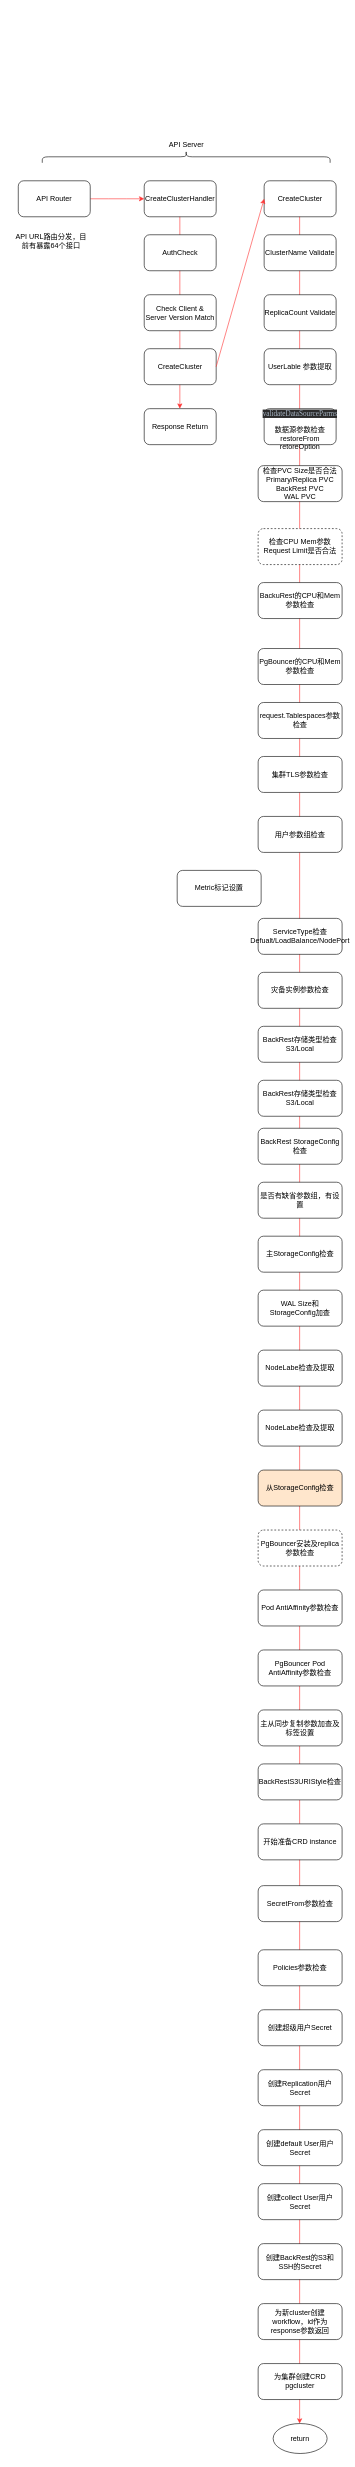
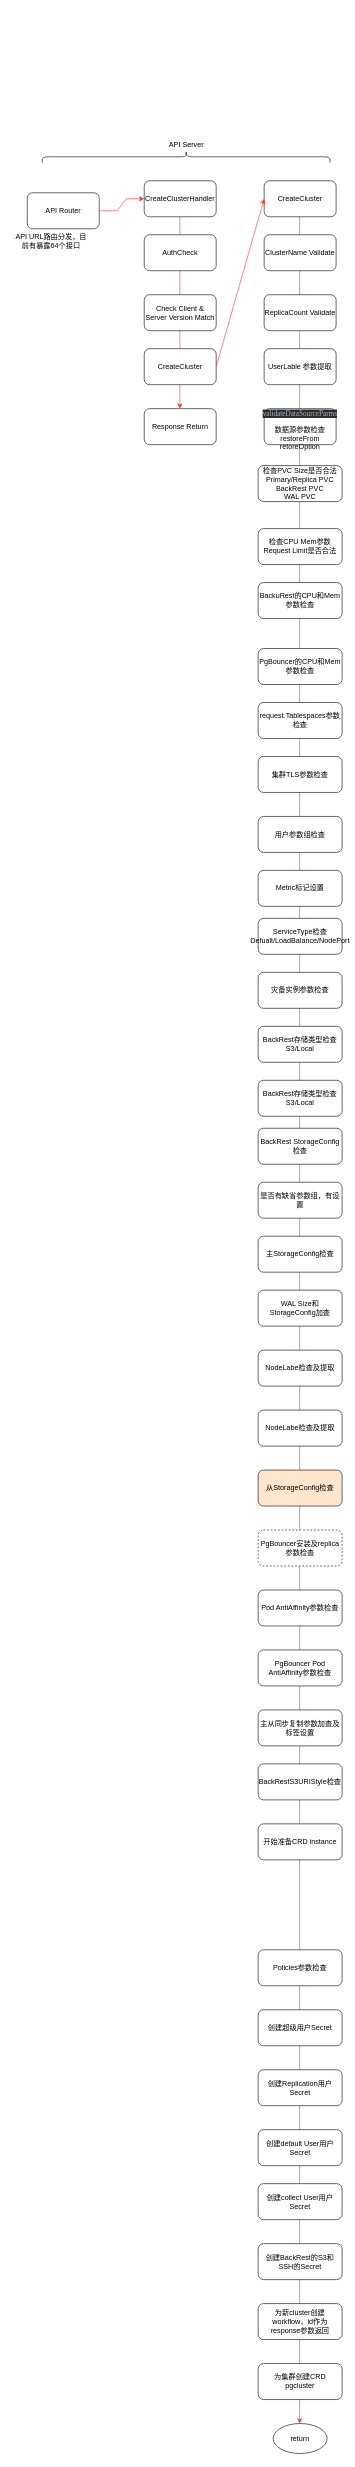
  <mxCell id="0" />
  <mxCell id="1" parent="0" />
  <mxCell id="2" value="" style="endArrow=classic;html=1;strokeColor=#FF3333;" edge="1" parent="1"><mxGeometry width="50" height="50" relative="1" as="geometry"><mxPoint x="299.41" y="320" as="sourcePoint" /><mxPoint x="299.41" y="680" as="targetPoint" /></mxGeometry></mxCell>
  <mxCell id="3" value="" style="endArrow=classic;html=1;strokeColor=#FF3333;" edge="1" parent="1"><mxGeometry width="50" height="50" relative="1" as="geometry"><mxPoint x="499.17" y="300" as="sourcePoint" /><mxPoint x="499.17" y="4040" as="targetPoint" /></mxGeometry></mxCell>
  <mxCell id="4" value="API URL路由分发，目前有暴露64个接口" style="text;html=1;strokeColor=none;fillColor=none;align=center;verticalAlign=middle;whiteSpace=wrap;rounded=0;" vertex="1" parent="1"><mxGeometry x="20" y="390" width="130" height="20" as="geometry" /></mxCell>
  <mxCell id="5" value="CreateClusterHandler" style="rounded=1;whiteSpace=wrap;html=1;" vertex="1" parent="1"><mxGeometry x="240" y="300" width="120" height="60" as="geometry" /></mxCell>
  <mxCell id="6" value="AuthCheck" style="rounded=1;whiteSpace=wrap;html=1;" vertex="1" parent="1"><mxGeometry x="240" y="390" width="120" height="60" as="geometry" /></mxCell>
  <mxCell id="7" value="Check Client &amp;amp; Server Version Match" style="rounded=1;whiteSpace=wrap;html=1;" vertex="1" parent="1"><mxGeometry x="240" y="490" width="120" height="60" as="geometry" /></mxCell>
  <mxCell id="8" value="CreateCluster" style="rounded=1;whiteSpace=wrap;html=1;" vertex="1" parent="1"><mxGeometry x="240" y="580" width="120" height="60" as="geometry" /></mxCell>
  <mxCell id="9" value="Response Return" style="rounded=1;whiteSpace=wrap;html=1;" vertex="1" parent="1"><mxGeometry x="240" y="680" width="120" height="60" as="geometry" /></mxCell>
  <mxCell id="10" value="CreateCluster" style="rounded=1;whiteSpace=wrap;html=1;" vertex="1" parent="1"><mxGeometry x="440" y="300" width="120" height="60" as="geometry" /></mxCell>
  <mxCell id="11" value="ClusterName Validate" style="rounded=1;whiteSpace=wrap;html=1;" vertex="1" parent="1"><mxGeometry x="440" y="390" width="120" height="60" as="geometry" /></mxCell>
  <mxCell id="12" value="ReplicaCount Validate" style="rounded=1;whiteSpace=wrap;html=1;" vertex="1" parent="1"><mxGeometry x="440" y="490" width="120" height="60" as="geometry" /></mxCell>
  <mxCell id="13" value="UserLable 参数提取" style="rounded=1;whiteSpace=wrap;html=1;" vertex="1" parent="1"><mxGeometry x="440" y="580" width="120" height="60" as="geometry" /></mxCell>
  <mxCell id="14" value="&lt;pre style=&quot;background-color: #2b2b2b ; color: #a9b7c6 ; font-family: &amp;#34;menlo&amp;#34; ; font-size: 9.0pt&quot;&gt;validateDataSourceParms&lt;/pre&gt;数据源参数检查&lt;br&gt;restoreFrom&lt;br&gt;retoreOption" style="rounded=1;whiteSpace=wrap;html=1;" vertex="1" parent="1"><mxGeometry x="440" y="680" width="120" height="60" as="geometry" /></mxCell>
  <mxCell id="15" value="检查PVC Size是否合法&lt;br&gt;Primary/Replica PVC&lt;br&gt;BackRest PVC&lt;br&gt;WAL PVC" style="rounded=1;whiteSpace=wrap;html=1;" vertex="1" parent="1"><mxGeometry x="430" y="775" width="140" height="60" as="geometry" /></mxCell>
- <mxCell id="16" value="检查CPU Mem参数Request Limit是否合法" style="rounded=1;whiteSpace=wrap;html=1;dashed=1;" vertex="1" parent="1"><mxGeometry x="430" y="880" width="140" height="60" as="geometry" /></mxCell>
+ <mxCell id="16" value="检查CPU Mem参数Request Limit是否合法" style="rounded=1;whiteSpace=wrap;html=1;" vertex="1" parent="1"><mxGeometry x="430" y="880" width="140" height="60" as="geometry" /></mxCell>
  <mxCell id="17" value="BackuRest的CPU和Mem参数检查" style="rounded=1;whiteSpace=wrap;html=1;" vertex="1" parent="1"><mxGeometry x="430" y="970" width="140" height="60" as="geometry" /></mxCell>
  <mxCell id="18" value="PgBouncer的CPU和Mem参数检查" style="rounded=1;whiteSpace=wrap;html=1;" vertex="1" parent="1"><mxGeometry x="430" y="1080" width="140" height="60" as="geometry" /></mxCell>
  <mxCell id="19" value="request.Tablespaces参数检查" style="rounded=1;whiteSpace=wrap;html=1;" vertex="1" parent="1"><mxGeometry x="430" y="1170" width="140" height="60" as="geometry" /></mxCell>
  <mxCell id="20" value="集群TLS参数检查" style="rounded=1;whiteSpace=wrap;html=1;" vertex="1" parent="1"><mxGeometry x="430" y="1260" width="140" height="60" as="geometry" /></mxCell>
  <mxCell id="21" value="用户参数组检查" style="rounded=1;whiteSpace=wrap;html=1;" vertex="1" parent="1"><mxGeometry x="430" y="1360" width="140" height="60" as="geometry" /></mxCell>
- <mxCell id="22" value="Metric标记设置" style="rounded=1;whiteSpace=wrap;html=1;" vertex="1" parent="1"><mxGeometry x="295" y="1450" width="140" height="60" as="geometry" /></mxCell>
+ <mxCell id="22" value="Metric标记设置" style="rounded=1;whiteSpace=wrap;html=1;" vertex="1" parent="1"><mxGeometry x="430" y="1450" width="140" height="60" as="geometry" /></mxCell>
  <mxCell id="23" value="ServiceType检查&lt;br&gt;Defualt/LoadBalance/NodePort" style="rounded=1;whiteSpace=wrap;html=1;" vertex="1" parent="1"><mxGeometry x="430" y="1530" width="140" height="60" as="geometry" /></mxCell>
  <mxCell id="24" value="灾备实例参数检查" style="rounded=1;whiteSpace=wrap;html=1;" vertex="1" parent="1"><mxGeometry x="430" y="1620" width="140" height="60" as="geometry" /></mxCell>
  <mxCell id="25" value="BackRest存储类型检查&lt;br&gt;S3/Local" style="rounded=1;whiteSpace=wrap;html=1;" vertex="1" parent="1"><mxGeometry x="430" y="1710" width="140" height="60" as="geometry" /></mxCell>
  <mxCell id="26" value="BackRest存储类型检查&lt;br&gt;S3/Local" style="rounded=1;whiteSpace=wrap;html=1;" vertex="1" parent="1"><mxGeometry x="430" y="1800" width="140" height="60" as="geometry" /></mxCell>
  <mxCell id="27" value="BackRest StorageConfig&lt;br&gt;检查" style="rounded=1;whiteSpace=wrap;html=1;" vertex="1" parent="1"><mxGeometry x="430" y="1880" width="140" height="60" as="geometry" /></mxCell>
  <mxCell id="28" value="是否有缺省参数组，有设置" style="rounded=1;whiteSpace=wrap;html=1;" vertex="1" parent="1"><mxGeometry x="430" y="1970" width="140" height="60" as="geometry" /></mxCell>
  <mxCell id="29" value="主StorageConfig检查" style="rounded=1;whiteSpace=wrap;html=1;" vertex="1" parent="1"><mxGeometry x="430" y="2060" width="140" height="60" as="geometry" /></mxCell>
  <mxCell id="30" value="WAL Size和StorageConfig加查" style="rounded=1;whiteSpace=wrap;html=1;" vertex="1" parent="1"><mxGeometry x="430" y="2150" width="140" height="60" as="geometry" /></mxCell>
  <mxCell id="31" value="NodeLabe检查及提取" style="rounded=1;whiteSpace=wrap;html=1;" vertex="1" parent="1"><mxGeometry x="430" y="2250" width="140" height="60" as="geometry" /></mxCell>
  <mxCell id="32" value="NodeLabe检查及提取" style="rounded=1;whiteSpace=wrap;html=1;" vertex="1" parent="1"><mxGeometry x="430" y="2350" width="140" height="60" as="geometry" /></mxCell>
  <mxCell id="33" value="从StorageConfig检查" style="rounded=1;whiteSpace=wrap;html=1;fillColor=#ffe6cc;" vertex="1" parent="1"><mxGeometry x="430" y="2450" width="140" height="60" as="geometry" /></mxCell>
  <mxCell id="34" value="PgBouncer安装及replica&lt;br&gt;参数检查" style="rounded=1;whiteSpace=wrap;html=1;dashed=1;" vertex="1" parent="1"><mxGeometry x="430" y="2550" width="140" height="60" as="geometry" /></mxCell>
  <mxCell id="35" value="Pod AntiAffinity参数检查" style="rounded=1;whiteSpace=wrap;html=1;" vertex="1" parent="1"><mxGeometry x="430" y="2650" width="140" height="60" as="geometry" /></mxCell>
  <mxCell id="36" value="PgBouncer Pod AntiAffinity参数检查" style="rounded=1;whiteSpace=wrap;html=1;" vertex="1" parent="1"><mxGeometry x="430" y="2750" width="140" height="60" as="geometry" /></mxCell>
  <mxCell id="37" value="主从同步复制参数加查及&lt;br&gt;标签设置" style="rounded=1;whiteSpace=wrap;html=1;" vertex="1" parent="1"><mxGeometry x="430" y="2850" width="140" height="60" as="geometry" /></mxCell>
  <mxCell id="38" value="BackRestS3URIStyle检查" style="rounded=1;whiteSpace=wrap;html=1;" vertex="1" parent="1"><mxGeometry x="430" y="2940" width="140" height="60" as="geometry" /></mxCell>
  <mxCell id="39" value="开始准备CRD instance" style="rounded=1;whiteSpace=wrap;html=1;" vertex="1" parent="1"><mxGeometry x="430" y="3040" width="140" height="60" as="geometry" /></mxCell>
- <mxCell id="40" value="SecretFrom参数检查" style="rounded=1;whiteSpace=wrap;html=1;" vertex="1" parent="1"><mxGeometry x="430" y="3143" width="140" height="60" as="geometry" /></mxCell>
  <mxCell id="41" value="Policies参数检查" style="rounded=1;whiteSpace=wrap;html=1;" vertex="1" parent="1"><mxGeometry x="430" y="3250" width="140" height="60" as="geometry" /></mxCell>
  <mxCell id="42" value="创建超级用户Secret" style="rounded=1;whiteSpace=wrap;html=1;" vertex="1" parent="1"><mxGeometry x="430" y="3350" width="140" height="60" as="geometry" /></mxCell>
  <mxCell id="43" value="创建Replication用户Secret" style="rounded=1;whiteSpace=wrap;html=1;" vertex="1" parent="1"><mxGeometry x="430" y="3450" width="140" height="60" as="geometry" /></mxCell>
  <mxCell id="44" value="创建default User用户Secret" style="rounded=1;whiteSpace=wrap;html=1;" vertex="1" parent="1"><mxGeometry x="430" y="3550" width="140" height="60" as="geometry" /></mxCell>
  <mxCell id="45" value="创建collect User用户Secret" style="rounded=1;whiteSpace=wrap;html=1;" vertex="1" parent="1"><mxGeometry x="430" y="3640" width="140" height="60" as="geometry" /></mxCell>
  <mxCell id="46" value="创建BackRest的S3和SSH的Secret" style="rounded=1;whiteSpace=wrap;html=1;" vertex="1" parent="1"><mxGeometry x="430" y="3740" width="140" height="60" as="geometry" /></mxCell>
  <mxCell id="47" value="为新cluster创建workflow，id作为response参数返回" style="rounded=1;whiteSpace=wrap;html=1;" vertex="1" parent="1"><mxGeometry x="430" y="3840" width="140" height="60" as="geometry" /></mxCell>
  <mxCell id="48" value="为集群创建CRD&lt;br&gt;pgcluster" style="rounded=1;whiteSpace=wrap;html=1;" vertex="1" parent="1"><mxGeometry x="430" y="3940" width="140" height="60" as="geometry" /></mxCell>
  <mxCell id="49" value="return" style="ellipse;whiteSpace=wrap;html=1;" vertex="1" parent="1"><mxGeometry x="455" y="4040" width="90" height="50" as="geometry" /></mxCell>
  <mxCell id="50" style="edgeStyle=entityRelationEdgeStyle;rounded=0;orthogonalLoop=1;jettySize=auto;html=1;exitX=1;exitY=0.5;exitDx=0;exitDy=0;entryX=0;entryY=0.5;entryDx=0;entryDy=0;strokeColor=#FF3333;" edge="1" parent="1" source="51" target="5"><mxGeometry relative="1" as="geometry" /></mxCell>
- <mxCell id="51" value="&lt;span&gt;API Router&lt;/span&gt;" style="rounded=1;whiteSpace=wrap;html=1;" vertex="1" parent="1"><mxGeometry x="30" y="300" width="120" height="60" as="geometry" /></mxCell>
+ <mxCell id="51" value="&lt;span&gt;API Router&lt;/span&gt;" style="rounded=1;whiteSpace=wrap;html=1;" vertex="1" parent="1"><mxGeometry x="45" y="320" width="120" height="60" as="geometry" /></mxCell>
  <mxCell id="52" value="" style="endArrow=classic;html=1;strokeColor=#FF3333;entryX=0;entryY=0.5;entryDx=0;entryDy=0;exitX=1;exitY=0.5;exitDx=0;exitDy=0;" edge="1" parent="1" source="8" target="10"><mxGeometry width="50" height="50" relative="1" as="geometry"><mxPoint x="180" y="420" as="sourcePoint" /><mxPoint x="230" y="370" as="targetPoint" /></mxGeometry></mxCell>
  <mxCell id="53" value="" style="shape=curlyBracket;whiteSpace=wrap;html=1;rounded=1;strokeWidth=1;rotation=90;" vertex="1" parent="1"><mxGeometry x="300" y="20" width="20" height="480" as="geometry" /></mxCell>
  <mxCell id="54" value="API Server" style="text;html=1;align=center;verticalAlign=middle;resizable=0;points=[];autosize=1;" vertex="1" parent="1"><mxGeometry x="275" y="230" width="70" height="20" as="geometry" /></mxCell>
